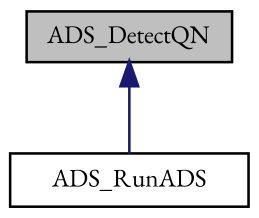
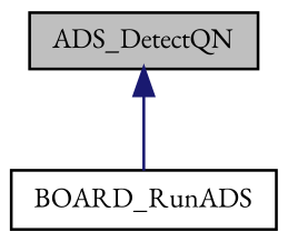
  digraph {
    rankdir=TB
    fontname="EB Garamond"
    node [color=black fontname="EB Garamond" fontsize=10 shape=record style=filled]
    n1 [fillcolor=grey75 fontcolor=black height=0.2 label=ADS_DetectQN width=0.4]
-   n2 [fillcolor=white height=0.2 label=ADS_RunADS width=0.4]
+   n2 [fillcolor=white height=0.2 label=BOARD_RunADS width=0.4]
    n1 -> n2 [color=midnightblue dir=back fontname="EB Garamond" fontsize=10 labelfontname=Helvetica labelfontsize=10 style=solid]
  }
